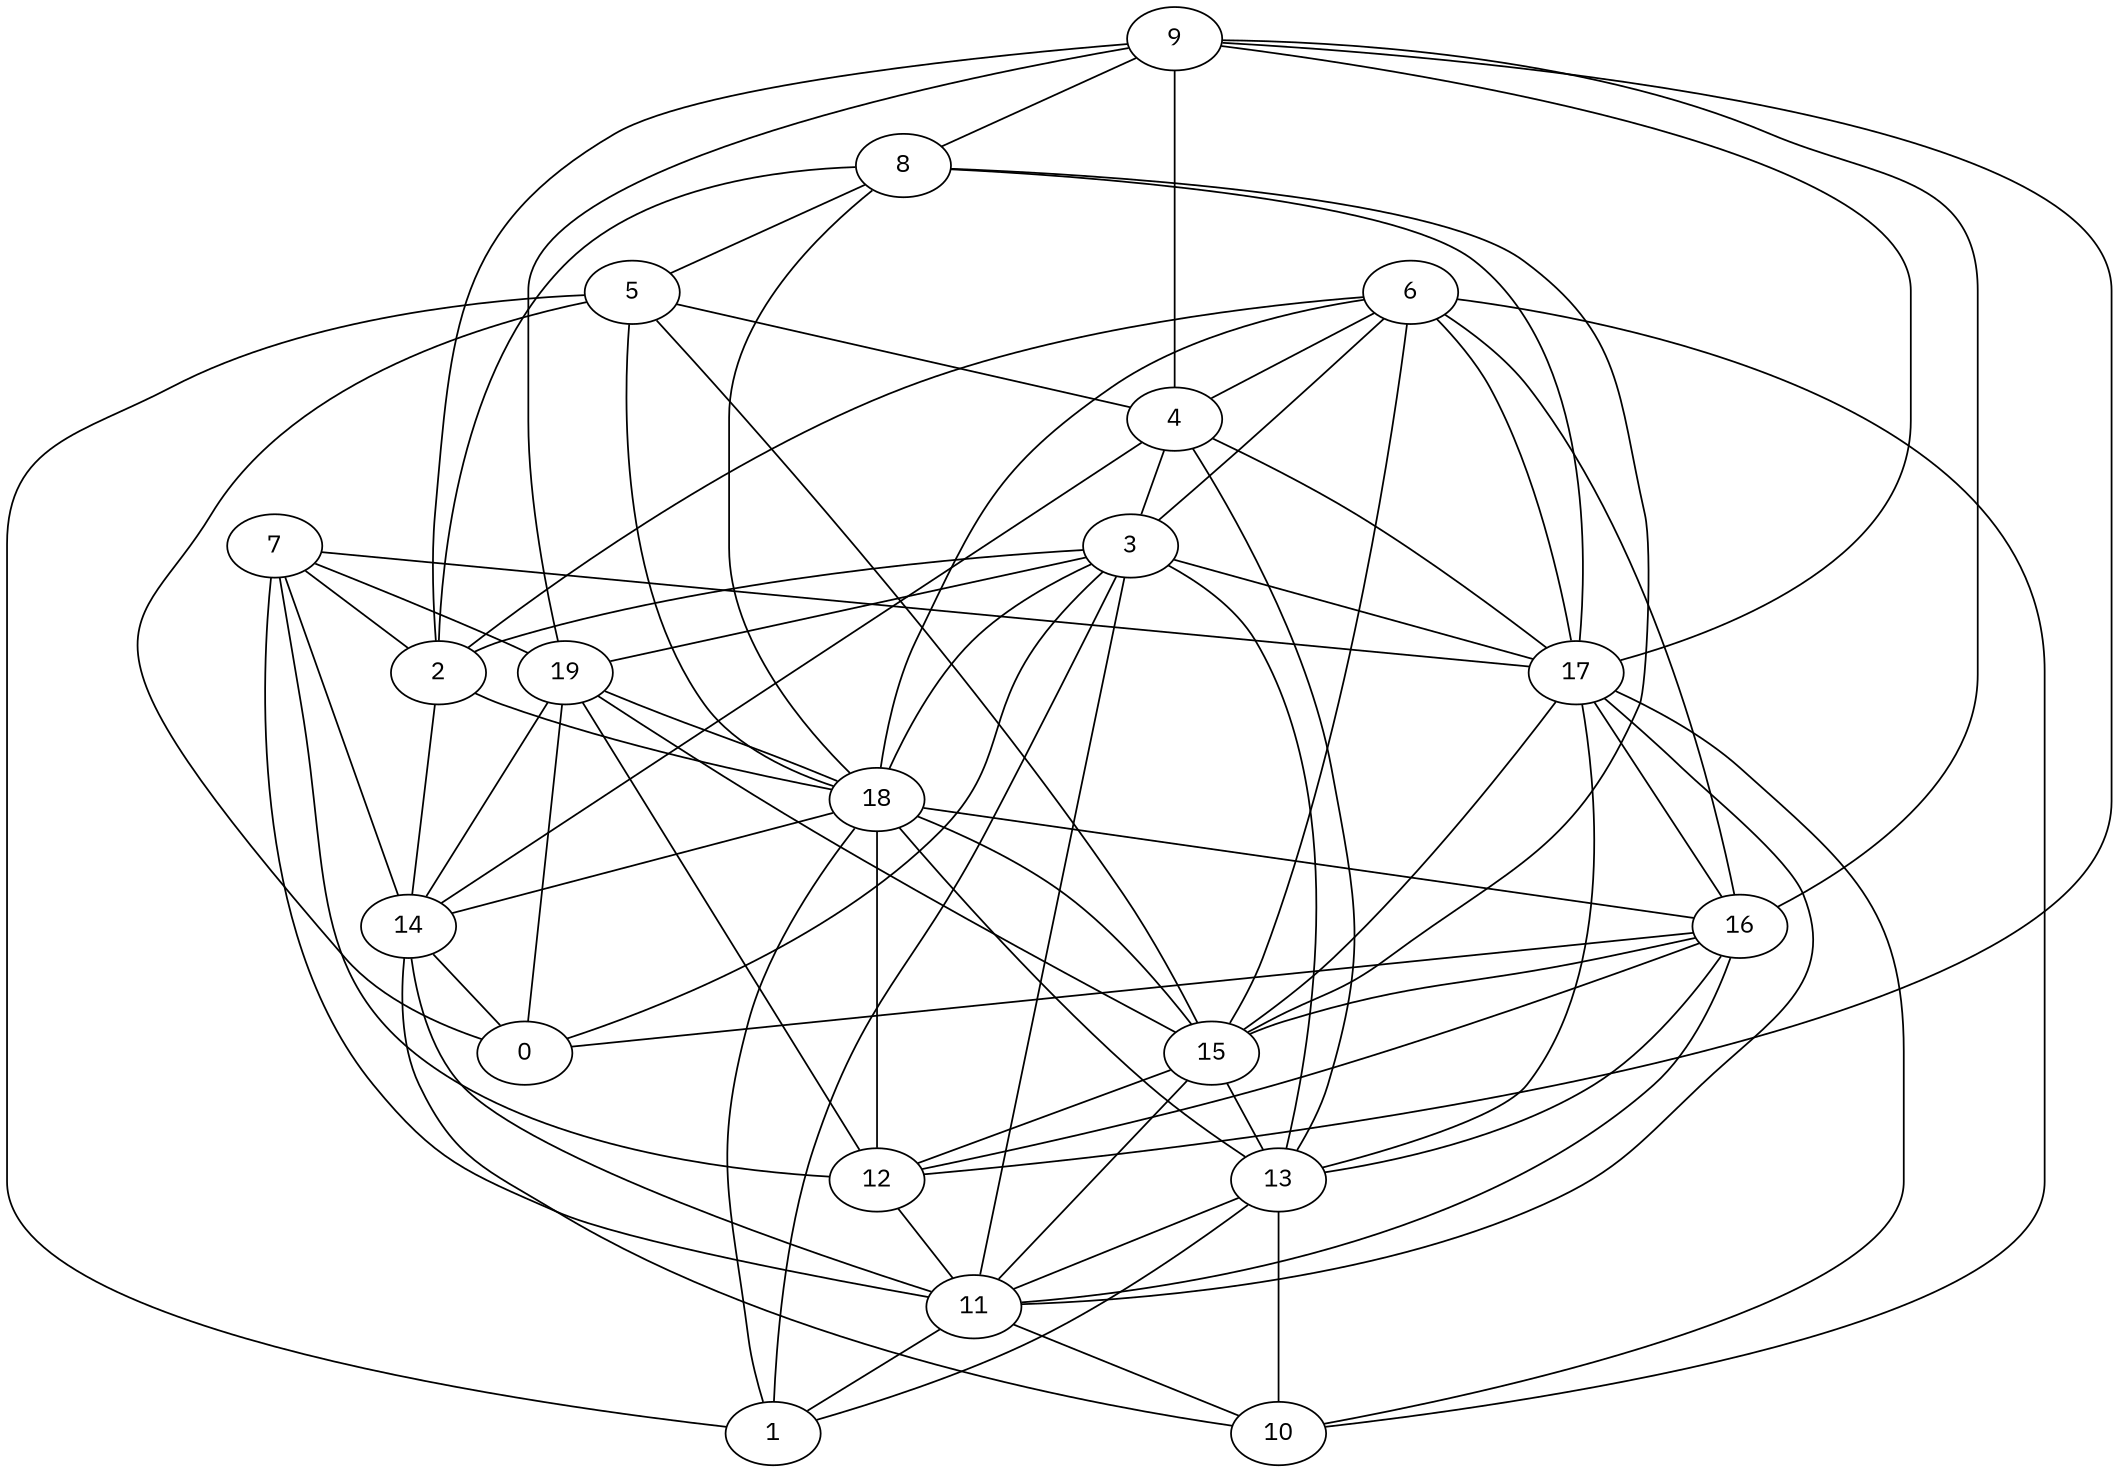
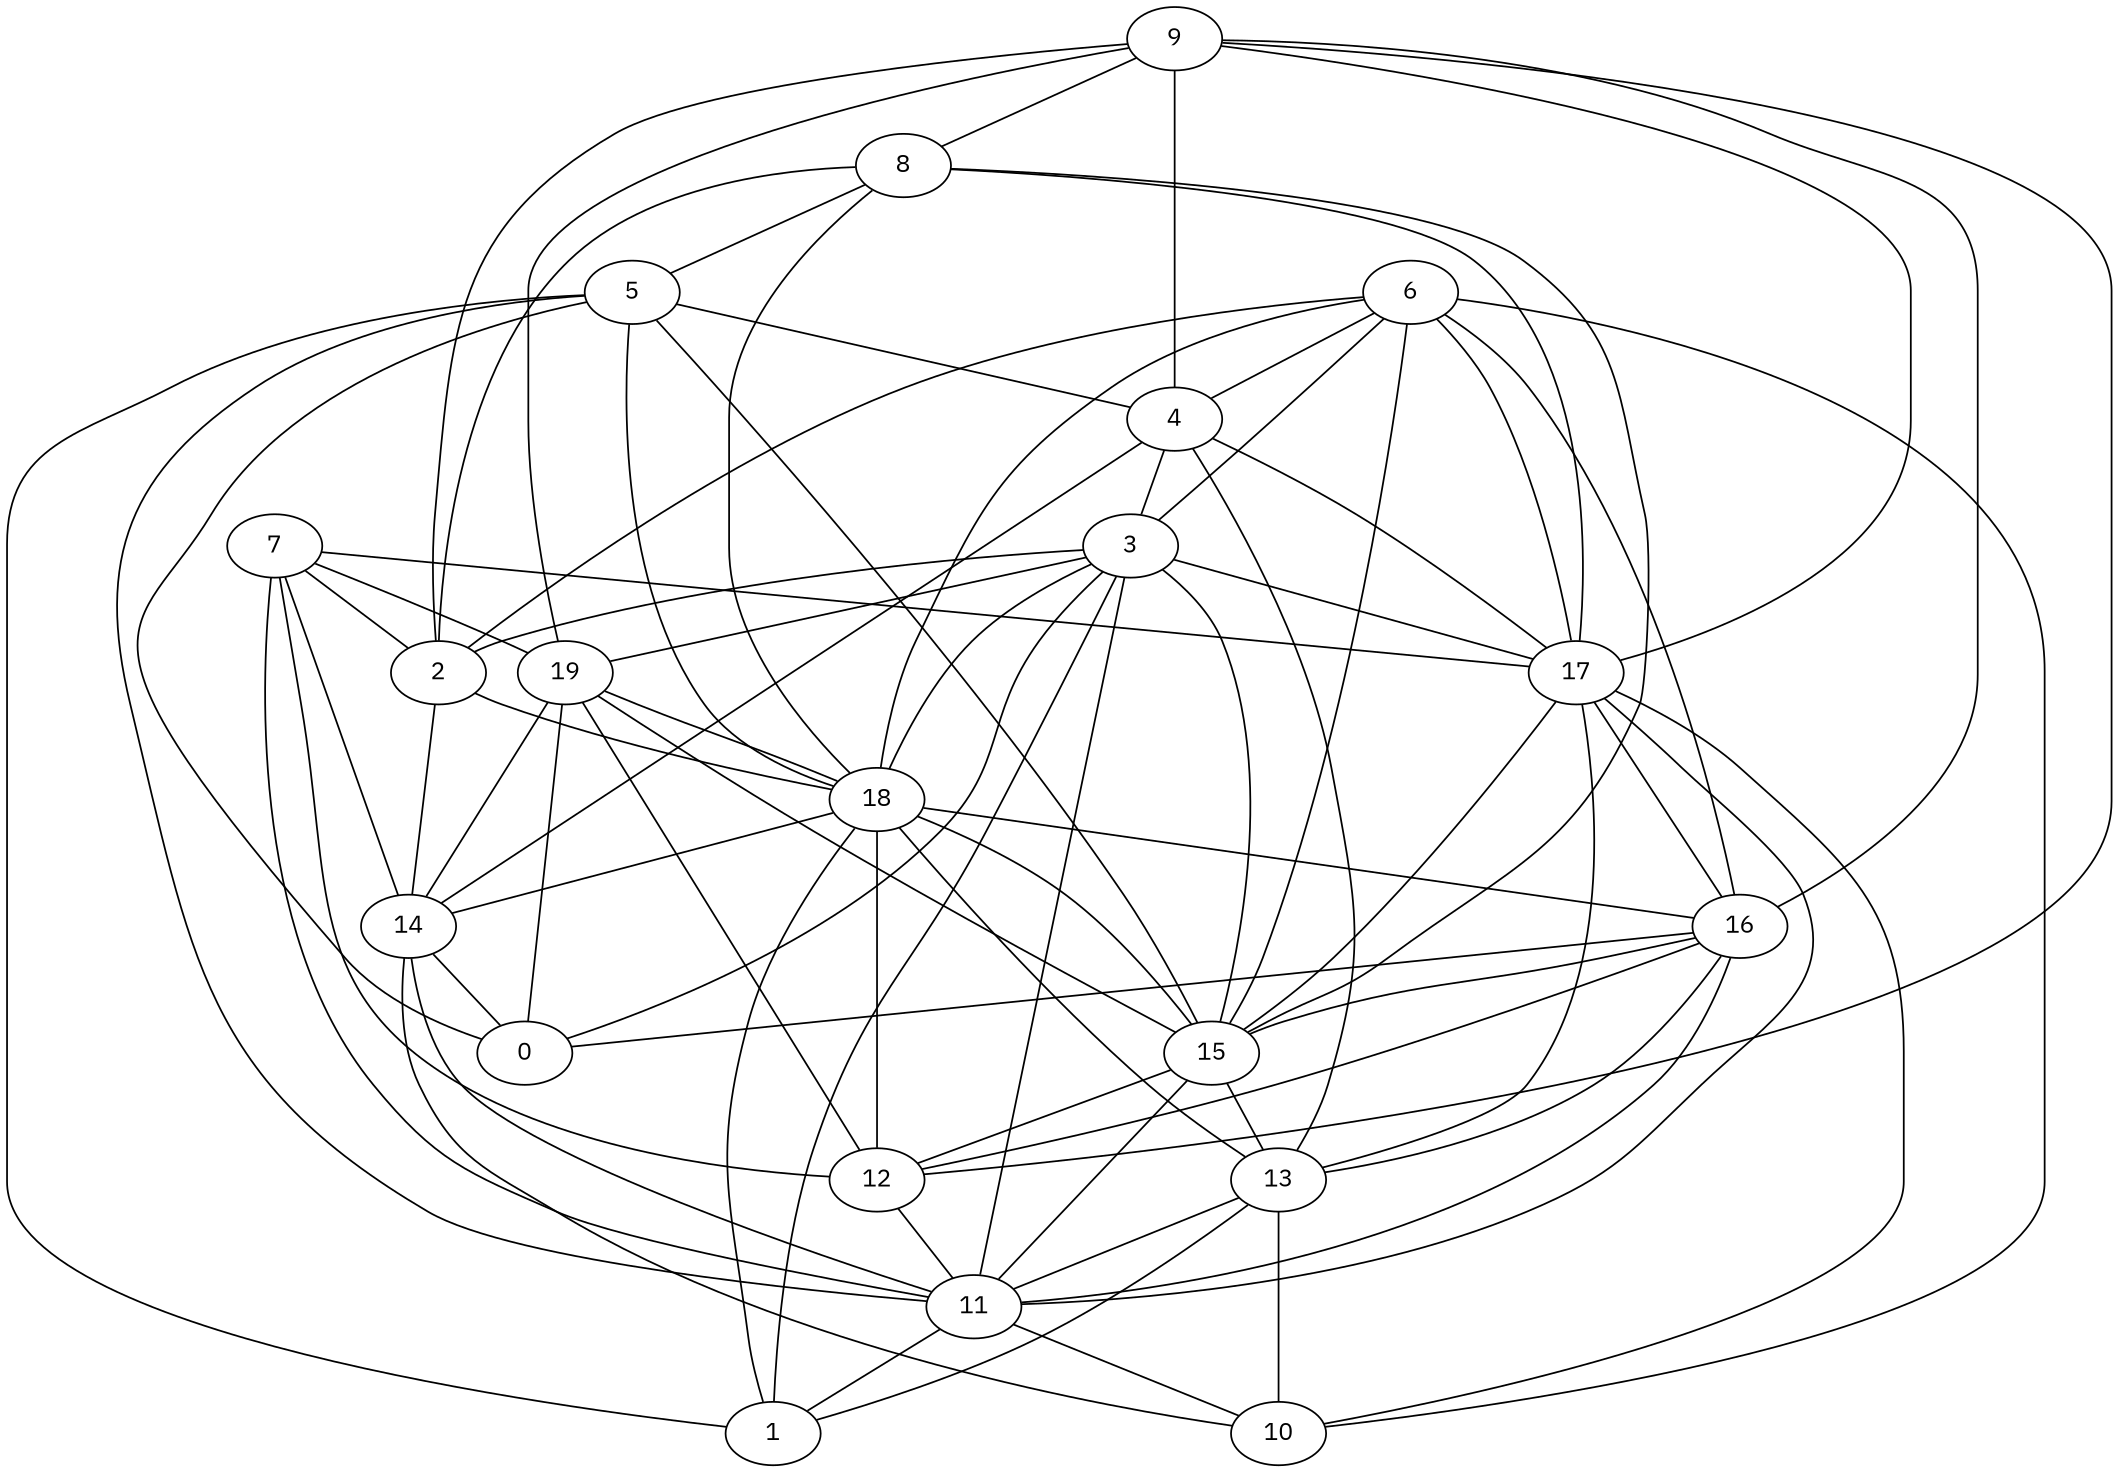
  digraph {
    fontname="IBM Plex Sans"
    node [fontname="IBM Plex Sans"]
    edge [color=black dir=none fontname="IBM Plex Sans"]
    12
    11
    1
    10
    9
    4
    8
    2
    19
    16
    17
    3
    13
    14
    5
    18
    15
    0
    6
    7
    subgraph sub_1 {
      12
      11
      1
      10
      9
      4
      8
      2
      19
      16
      17
      3
      13
      14
      5
      18
      15
      0
      6
      7
    }
    12 -> 11
    11 -> 1
    11 -> 10
    9 -> 12
    9 -> 4
    9 -> 8
    9 -> 2
    9 -> 19
    9 -> 16
    9 -> 17
    4 -> 17
    4 -> 3
    4 -> 13
    4 -> 14
    8 -> 2
    8 -> 17
    8 -> 5
    8 -> 18
    8 -> 15
    2 -> 14
    2 -> 18
    19 -> 12
    19 -> 14
    19 -> 18
    19 -> 15
    19 -> 0
    16 -> 12
    16 -> 11
    16 -> 13
    16 -> 15
    16 -> 0
    17 -> 11
    17 -> 10
    17 -> 16
    17 -> 13
    17 -> 15
    3 -> 11
    3 -> 1
    3 -> 2
    3 -> 19
    3 -> 17
    3 -> 18
-   3 -> 13
+   3 -> 15
    3 -> 0
    13 -> 11
    13 -> 1
    13 -> 10
    14 -> 11
    14 -> 10
    14 -> 0
+   5 -> 11
    5 -> 1
    5 -> 4
    5 -> 18
    5 -> 15
    5 -> 0
    18 -> 12
    18 -> 1
    18 -> 16
    18 -> 13
    18 -> 14
    18 -> 15
    15 -> 12
    15 -> 11
    15 -> 13
    6 -> 10
    6 -> 4
    6 -> 2
    6 -> 16
    6 -> 17
    6 -> 3
    6 -> 18
    6 -> 15
    7 -> 12
    7 -> 11
    7 -> 2
    7 -> 19
    7 -> 17
    7 -> 14
  }
